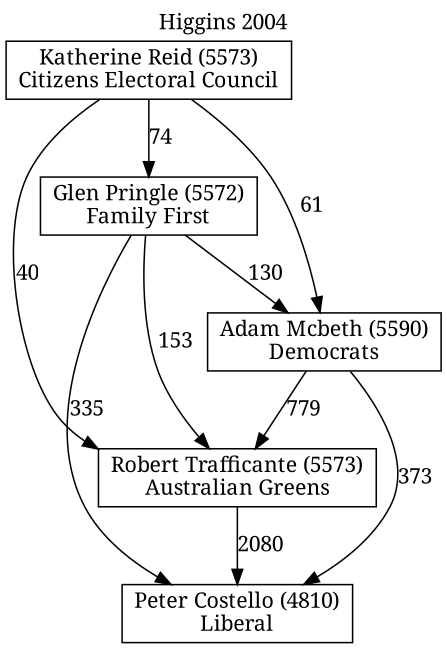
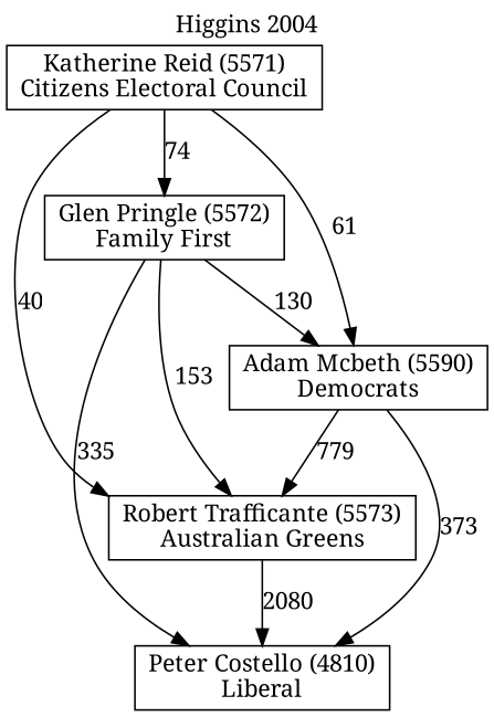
  digraph {
    fontname="Noto Serif"
    label="Higgins 2004"
    labelloc=t
    mclimit=10
    node [fontname="Noto Serif" shape=box]
    edge [fontname="Noto Serif"]
    n1 [label="Peter Costello (4810)\nLiberal"]
    n2 [label="Robert Trafficante (5573)\nAustralian Greens"]
    n3 [label="Adam Mcbeth (5590)\nDemocrats"]
    n4 [label="Glen Pringle (5572)\nFamily First"]
-   n5 [label="Katherine Reid (5573)\nCitizens Electoral Council"]
+   n5 [label="Katherine Reid (5571)\nCitizens Electoral Council"]
    n2 -> n1 [label=2080]
    n3 -> n1 [label=373]
    n3 -> n2 [label=779]
    n4 -> n1 [label=335]
    n4 -> n2 [label=153]
    n4 -> n3 [label=130]
    n5 -> n2 [label=40]
    n5 -> n3 [label=61]
    n5 -> n4 [label=74]
  }
